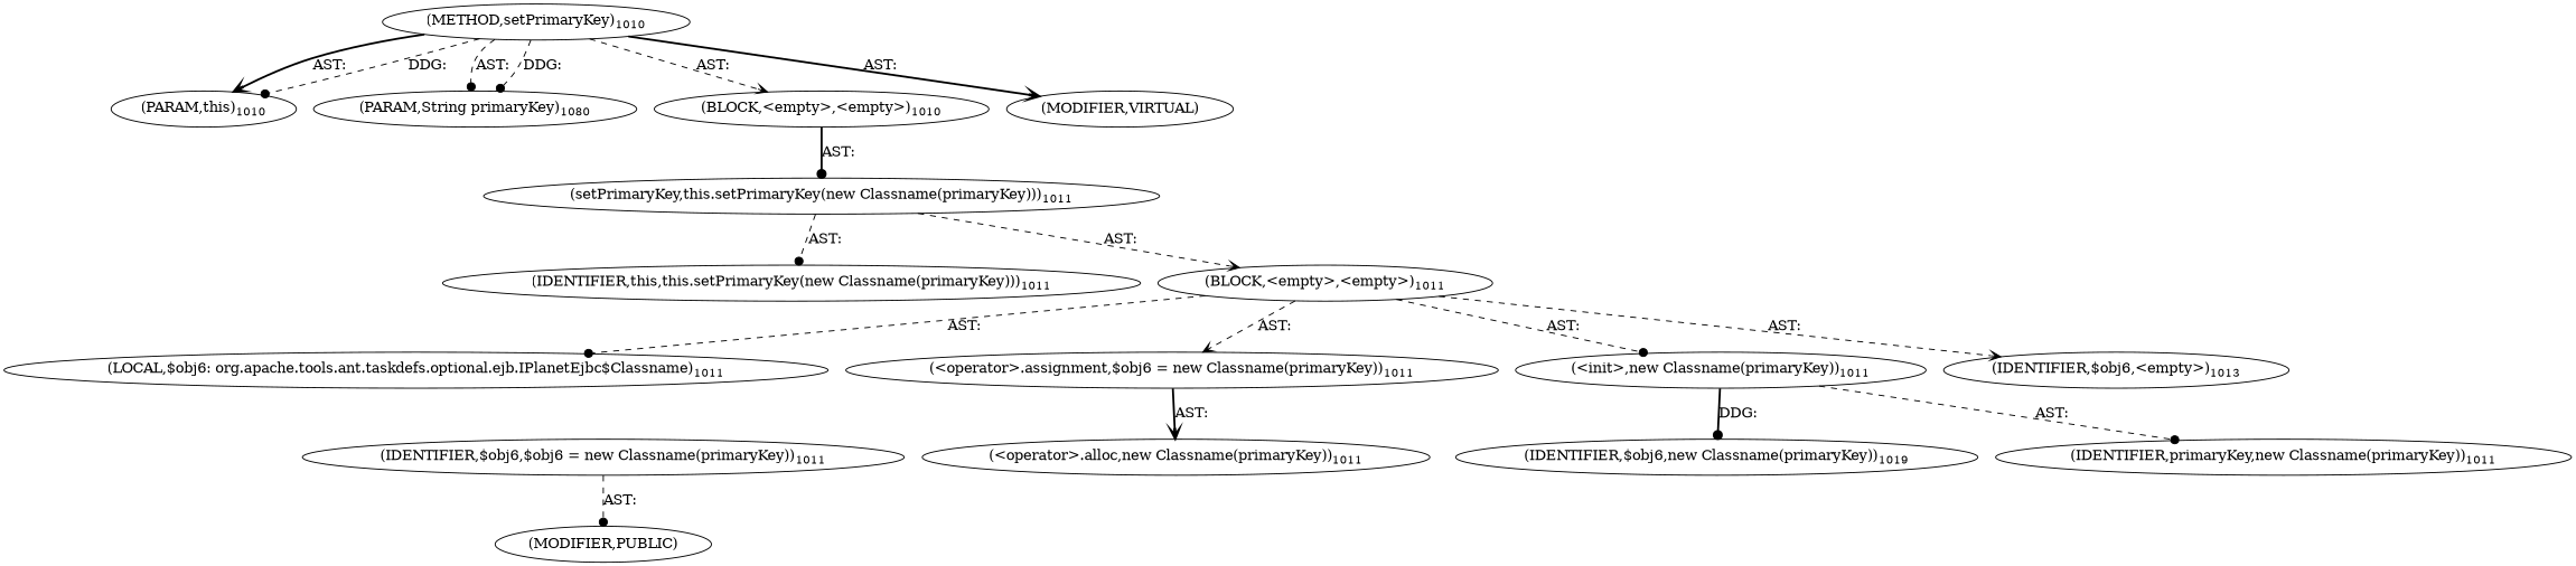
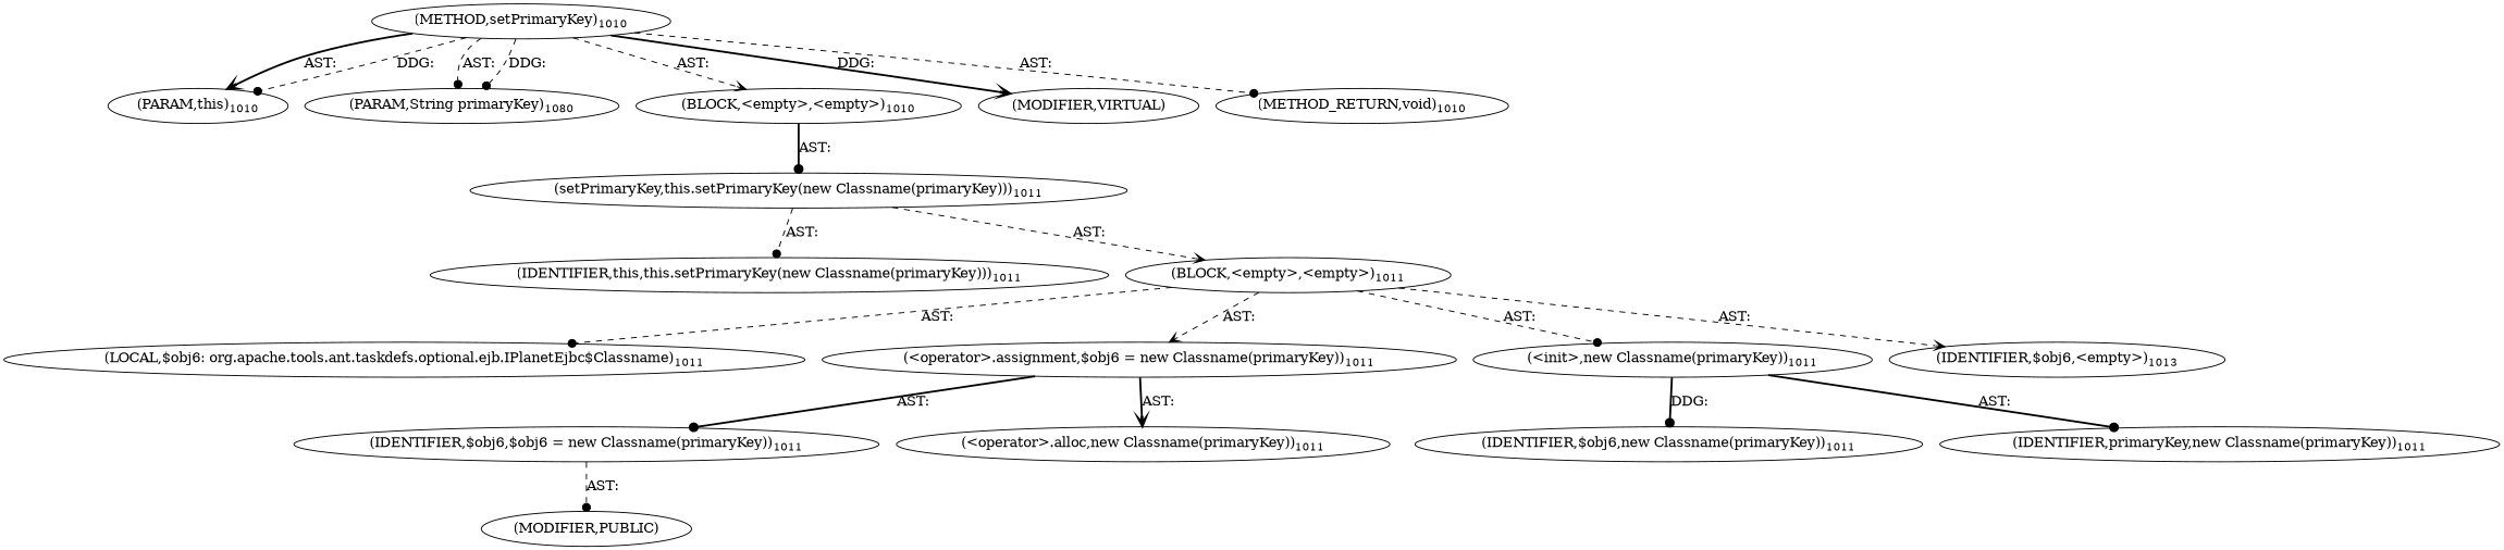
  digraph {
    edge [arrowhead=dot style=dashed]
    n1 [label=<(METHOD,setPrimaryKey)<SUB>1010</SUB>>]
    n2 [label=<(PARAM,this)<SUB>1010</SUB>>]
    n3 [label=<(PARAM,String primaryKey)<SUB>1080</SUB>>]
    n4 [label=<(BLOCK,&lt;empty&gt;,&lt;empty&gt;)<SUB>1010</SUB>>]
    n5 [label=<(MODIFIER,VIRTUAL)>]
+   n6 [label=<(METHOD_RETURN,void)<SUB>1010</SUB>>]
    n7 [label=<(setPrimaryKey,this.setPrimaryKey(new Classname(primaryKey)))<SUB>1011</SUB>>]
    n8 [label=<(MODIFIER,PUBLIC)>]
    n9 [label=<(IDENTIFIER,this,this.setPrimaryKey(new Classname(primaryKey)))<SUB>1011</SUB>>]
    n10 [label=<(BLOCK,&lt;empty&gt;,&lt;empty&gt;)<SUB>1011</SUB>>]
    n11 [label=<(LOCAL,$obj6: org.apache.tools.ant.taskdefs.optional.ejb.IPlanetEjbc$Classname)<SUB>1011</SUB>>]
    n12 [label=<(&lt;operator&gt;.assignment,$obj6 = new Classname(primaryKey))<SUB>1011</SUB>>]
    n13 [label=<(&lt;init&gt;,new Classname(primaryKey))<SUB>1011</SUB>>]
    n14 [label=<(IDENTIFIER,$obj6,&lt;empty&gt;)<SUB>1013</SUB>>]
    n15 [label=<(IDENTIFIER,$obj6,$obj6 = new Classname(primaryKey))<SUB>1011</SUB>>]
    n16 [label=<(&lt;operator&gt;.alloc,new Classname(primaryKey))<SUB>1011</SUB>>]
-   n17 [label=<(IDENTIFIER,$obj6,new Classname(primaryKey))<SUB>1019</SUB>>]
+   n17 [label=<(IDENTIFIER,$obj6,new Classname(primaryKey))<SUB>1011</SUB>>]
    n18 [label=<(IDENTIFIER,primaryKey,new Classname(primaryKey))<SUB>1011</SUB>>]
    n1 -> n2 [arrowhead=vee label="AST: " style=bold]
    n1 -> n2 [label="DDG: "]
    n1 -> n3 [label="AST: "]
    n1 -> n3 [label="DDG: "]
    n1 -> n4 [arrowhead=vee label="AST: "]
-   n1 -> n5 [arrowhead=vee label="AST: " style=bold]
+   n1 -> n5 [arrowhead=vee label="DDG: " style=bold]
+   n1 -> n6 [label="AST: "]
    n4 -> n7 [label="AST: " style=bold]
    n7 -> n9 [label="AST: "]
    n7 -> n10 [arrowhead=vee label="AST: "]
    n10 -> n11 [label="AST: "]
    n10 -> n12 [arrowhead=vee label="AST: "]
    n10 -> n13 [label="AST: "]
    n10 -> n14 [arrowhead=vee label="AST: "]
+   n12 -> n15 [label="AST: " style=bold]
    n12 -> n16 [arrowhead=vee label="AST: " style=bold]
    n13 -> n17 [label="DDG: " style=bold]
-   n13 -> n18 [label="AST: "]
+   n13 -> n18 [label="AST: " style=bold]
    n15 -> n8 [label="AST: "]
  }
